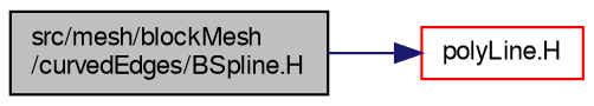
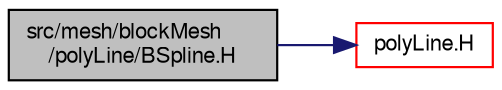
  digraph {
    rankdir=LR
    node [fontname=FreeSans fontsize=10 shape=record]
-   n1 [color=black fillcolor=grey75 fontcolor=black height=0.2 label="src/mesh/blockMesh\l/curvedEdges/BSpline.H" style=filled width=0.4]
+   n1 [color=black fillcolor=grey75 fontcolor=black height=0.2 label="src/mesh/blockMesh\l/polyLine/BSpline.H" style=filled width=0.4]
    n2 [color=red height=0.2 label="polyLine.H" width=0.4]
    n1 -> n2 [color=midnightblue fontname=FreeSans fontsize=10 labelfontname=FreeSans labelfontsize=10 style=solid]
  }
